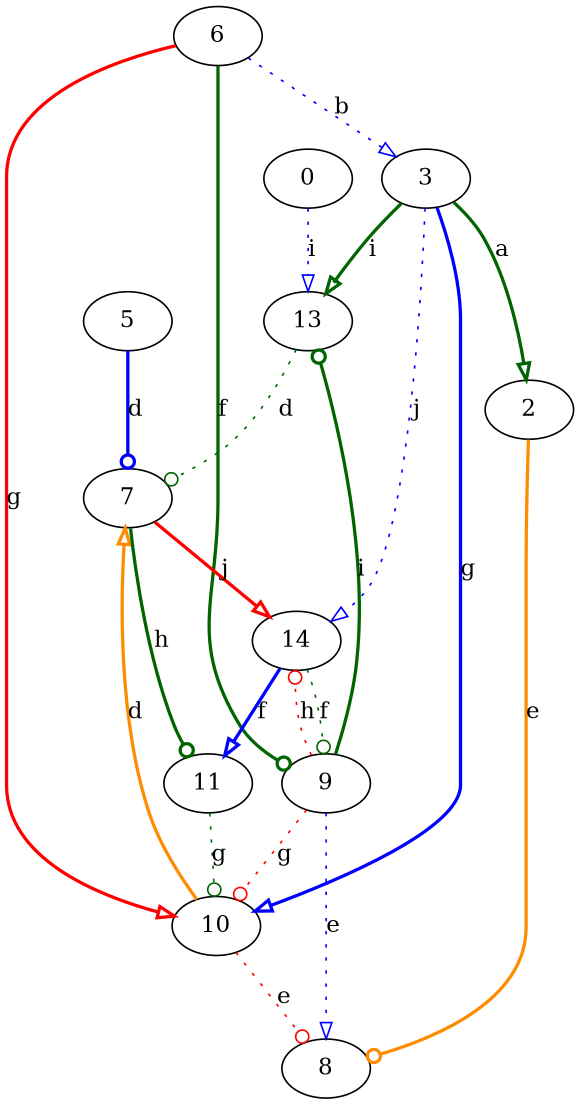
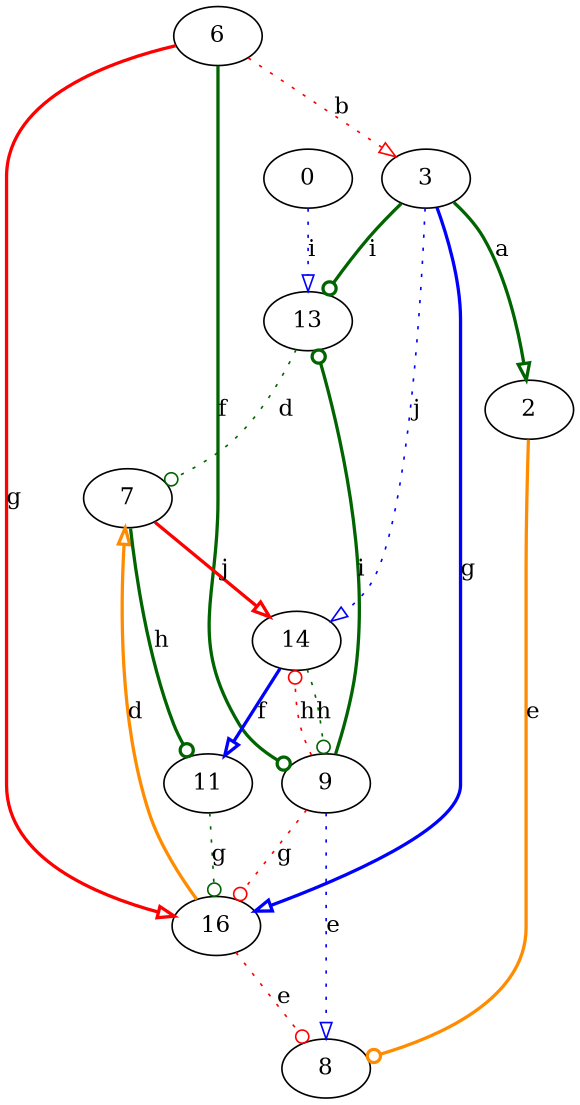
  strict digraph {
    edge [arrowhead=odot color=darkgreen style=bold]
    0
    13
    6
    3
-   10
+   10 [label=16]
    9
    7
-   5
    2
    8
    14
    11
    0 -> 13 [arrowhead=onormal color=blue label=i style=dotted]
    13 -> 7 [label=d style=dotted]
-   6 -> 3 [arrowhead=onormal color=blue label=b style=dotted]
+   6 -> 3 [arrowhead=onormal color=red label=b style=dotted]
    6 -> 10 [arrowhead=onormal color=red label=g]
    6 -> 9 [label=f]
-   3 -> 13 [arrowhead=onormal label=i]
+   3 -> 13 [label=i]
    3 -> 10 [arrowhead=onormal color=blue label=g]
    3 -> 2 [arrowhead=onormal label=a]
    3 -> 14 [arrowhead=onormal color=blue label=j style=dotted]
    10 -> 7 [arrowhead=onormal color=darkorange label=d]
    10 -> 8 [color=red label=e style=dotted]
    9 -> 13 [label=i]
    9 -> 10 [color=red label=g style=dotted]
    9 -> 8 [arrowhead=onormal color=blue label=e style=dotted]
    9 -> 14 [color=red label=h style=dotted]
    7 -> 14 [arrowhead=onormal color=red label=j]
    7 -> 11 [label=h]
-   5 -> 7 [color=blue label=d]
    2 -> 8 [color=darkorange label=e]
-   14 -> 9 [label=f style=dotted]
+   14 -> 9 [label=h style=dotted]
    14 -> 11 [arrowhead=onormal color=blue label=f]
    11 -> 10 [label=g style=dotted]
  }
